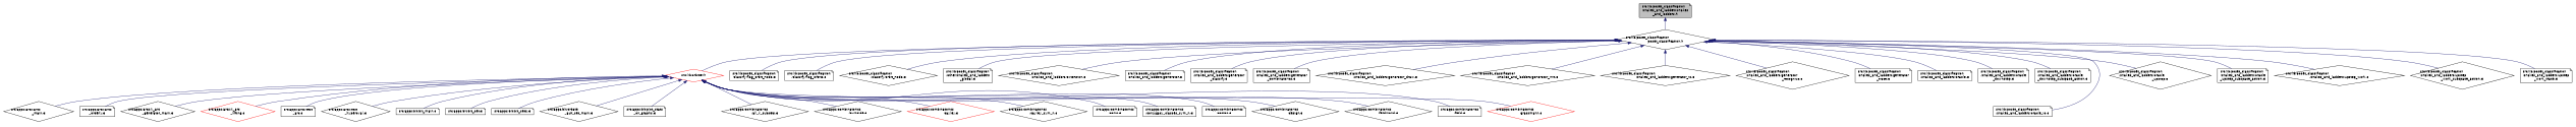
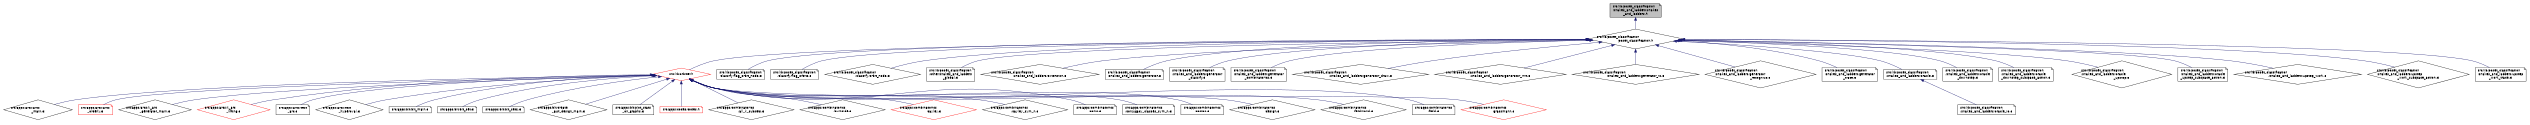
  digraph {
    node [color=black fillcolor=white fontname=Helvetica fontsize=10 shape=note style=filled]
    edge [color=midnightblue dir=back fontname=Helvetica fontsize=10 labelfontname=Helvetica labelfontsize=10 style=solid]
    n1 [fillcolor=grey75 fontcolor=black height=0.2 label="src/lib/poset_classification\l/snakes_and_ladders/snakes\l_and_ladders.h" width=0.4]
    n2 [height=0.2 label="src/lib/poset_classification\l/poset_classification.h" shape=diamond width=0.4]
    n3 [color=red height=0.2 label="src/lib/orbiter.h" shape=diamond width=0.4]
    n4 [height=0.2 label="src/lib/poset_classification\l/classify/flag_orbit_node.C" width=0.4]
    n5 [height=0.2 label="src/lib/poset_classification\l/classify/flag_orbits.C" width=0.4]
    n6 [height=0.2 label="src/lib/poset_classification\l/classify/orbit_node.C" shape=diamond width=0.4]
    n7 [height=0.2 label="src/lib/poset_classification\l/other/snakes_and_ladders\l_global.C" width=0.4]
    n8 [height=0.2 label="src/lib/poset_classification\l/snakes_and_ladders/extension.C" shape=diamond width=0.4]
    n9 [height=0.2 label="src/lib/poset_classification\l/snakes_and_ladders/generator.C" width=0.4]
    n10 [height=0.2 label="src/lib/poset_classification\l/snakes_and_ladders/generator\l_classify.C" width=0.4]
    n11 [height=0.2 label="src/lib/poset_classification\l/snakes_and_ladders/generator\l_combinatorics.C" width=0.4]
    n12 [height=0.2 label="src/lib/poset_classification\l/snakes_and_ladders/generator_draw.C" shape=diamond width=0.4]
    n13 [height=0.2 label="src/lib/poset_classification\l/snakes_and_ladders/generator_init.C" shape=diamond width=0.4]
    n14 [height=0.2 label="src/lib/poset_classification\l/snakes_and_ladders/generator_io.C" shape=diamond width=0.4]
    n15 [height=0.2 label="src/lib/poset_classification\l/snakes_and_ladders/generator\l_recognize.C" shape=diamond width=0.4]
    n16 [height=0.2 label="src/lib/poset_classification\l/snakes_and_ladders/generator\l_trace.C" width=0.4]
    n17 [height=0.2 label="src/lib/poset_classification\l/snakes_and_ladders/oracle.C" width=0.4]
    n18 [height=0.2 label="src/lib/poset_classification\l/snakes_and_ladders/oracle\l_downstep.C" width=0.4]
    n19 [height=0.2 label="src/lib/poset_classification\l/snakes_and_ladders/oracle\l_downstep_subspace_action.C" width=0.4]
    n20 [height=0.2 label="src/lib/poset_classification\l/snakes_and_ladders/oracle_io.C" width=0.4]
    n21 [height=0.2 label="src/lib/poset_classification\l/snakes_and_ladders/oracle\l_upstep.C" shape=diamond width=0.4]
    n22 [height=0.2 label="src/lib/poset_classification\l/snakes_and_ladders/oracle\l_upstep_subspace_action.C" width=0.4]
    n23 [height=0.2 label="src/lib/poset_classification\l/snakes_and_ladders/upstep_work.C" shape=diamond width=0.4]
    n24 [height=0.2 label="src/lib/poset_classification\l/snakes_and_ladders/upstep\l_work_subspace_action.C" shape=diamond width=0.4]
    n25 [height=0.2 label="src/lib/poset_classification\l/snakes_and_ladders/upstep\l_work_trace.C" width=0.4]
    n26 [height=0.2 label="src/apps/arcs/arcs\l_main.C" shape=diamond width=0.4]
-   n27 [height=0.2 label="src/apps/arcs/arcs\l_orderly.C" width=0.4]
+   n27 [color=red height=0.2 label="src/apps/arcs/arcs\l_orderly.C" width=0.4]
    n28 [height=0.2 label="src/apps/arcs/k_arc\l_generator_main.C" shape=diamond width=0.4]
    n29 [color=red height=0.2 label="src/apps/arcs/k_arc\l_lifting.C" shape=diamond width=0.4]
    n30 [height=0.2 label="src/apps/arcs/test\l_arc.C" width=0.4]
    n31 [height=0.2 label="src/apps/arcs/test\l_hyperoval.C" shape=diamond width=0.4]
    n32 [height=0.2 label="src/apps/blt/blt_main.C" width=0.4]
    n33 [height=0.2 label="src/apps/blt/blt_set.C" width=0.4]
    n34 [height=0.2 label="src/apps/blt/blt_set2.C" width=0.4]
-   n35 [height=0.2 label="src/apps/blt/create\l_BLT_set_main.C" shape=diamond width=0.4]
+   n35 [height=0.2 label="src/apps/blt/create\l_BLT_design_main.C" shape=diamond width=0.4]
    n36 [height=0.2 label="src/apps/blt/plot_stats\l_on_graphs.C" width=0.4]
+   n37 [color=red height=0.2 label="src/apps/codes/codes.h" width=0.4]
    n38 [height=0.2 label="src/apps/combinatorics\l/all_k_subsets.C" shape=diamond width=0.4]
    n39 [height=0.2 label="src/apps/combinatorics\l/burnside.C" shape=diamond width=0.4]
    n40 [color=red height=0.2 label="src/apps/combinatorics\l/cayley.C" shape=diamond width=0.4]
    n41 [height=0.2 label="src/apps/combinatorics\l/cayley_sym_n.C" shape=diamond width=0.4]
    n42 [height=0.2 label="src/apps/combinatorics\l/conic.C" width=0.4]
    n43 [height=0.2 label="src/apps/combinatorics\l/conjugacy_classes_sym_n.C" width=0.4]
    n44 [height=0.2 label="src/apps/combinatorics\l/costas.C" width=0.4]
    n45 [height=0.2 label="src/apps/combinatorics\l/design.C" shape=diamond width=0.4]
    n46 [height=0.2 label="src/apps/combinatorics\l/ferdinand.C" shape=diamond width=0.4]
    n47 [height=0.2 label="src/apps/combinatorics\l/field.C" width=0.4]
    n48 [color=red height=0.2 label="src/apps/combinatorics\l/grassmann.C" shape=diamond width=0.4]
    n1 -> n2
    n2 -> n3
    n2 -> n4
    n2 -> n5
    n2 -> n6
    n2 -> n7
    n2 -> n8
    n2 -> n9
    n2 -> n10
    n2 -> n11
    n2 -> n12
    n2 -> n13
    n2 -> n14
    n2 -> n15
    n2 -> n16
    n2 -> n17
    n2 -> n18
    n2 -> n19
-   n2 -> n20
+   n17 -> n20
    n2 -> n21
    n2 -> n22
    n2 -> n23
    n2 -> n24
    n2 -> n25
    n3 -> n26
    n3 -> n27
    n3 -> n28
    n3 -> n29
    n3 -> n30
    n3 -> n31
    n3 -> n32
    n3 -> n33
    n3 -> n34
    n3 -> n35
    n3 -> n36
+   n3 -> n37
    n3 -> n38
    n3 -> n39
    n3 -> n40
    n3 -> n41
    n3 -> n42
    n3 -> n43
    n3 -> n44
    n3 -> n45
    n3 -> n46
    n3 -> n47
    n3 -> n48
  }
